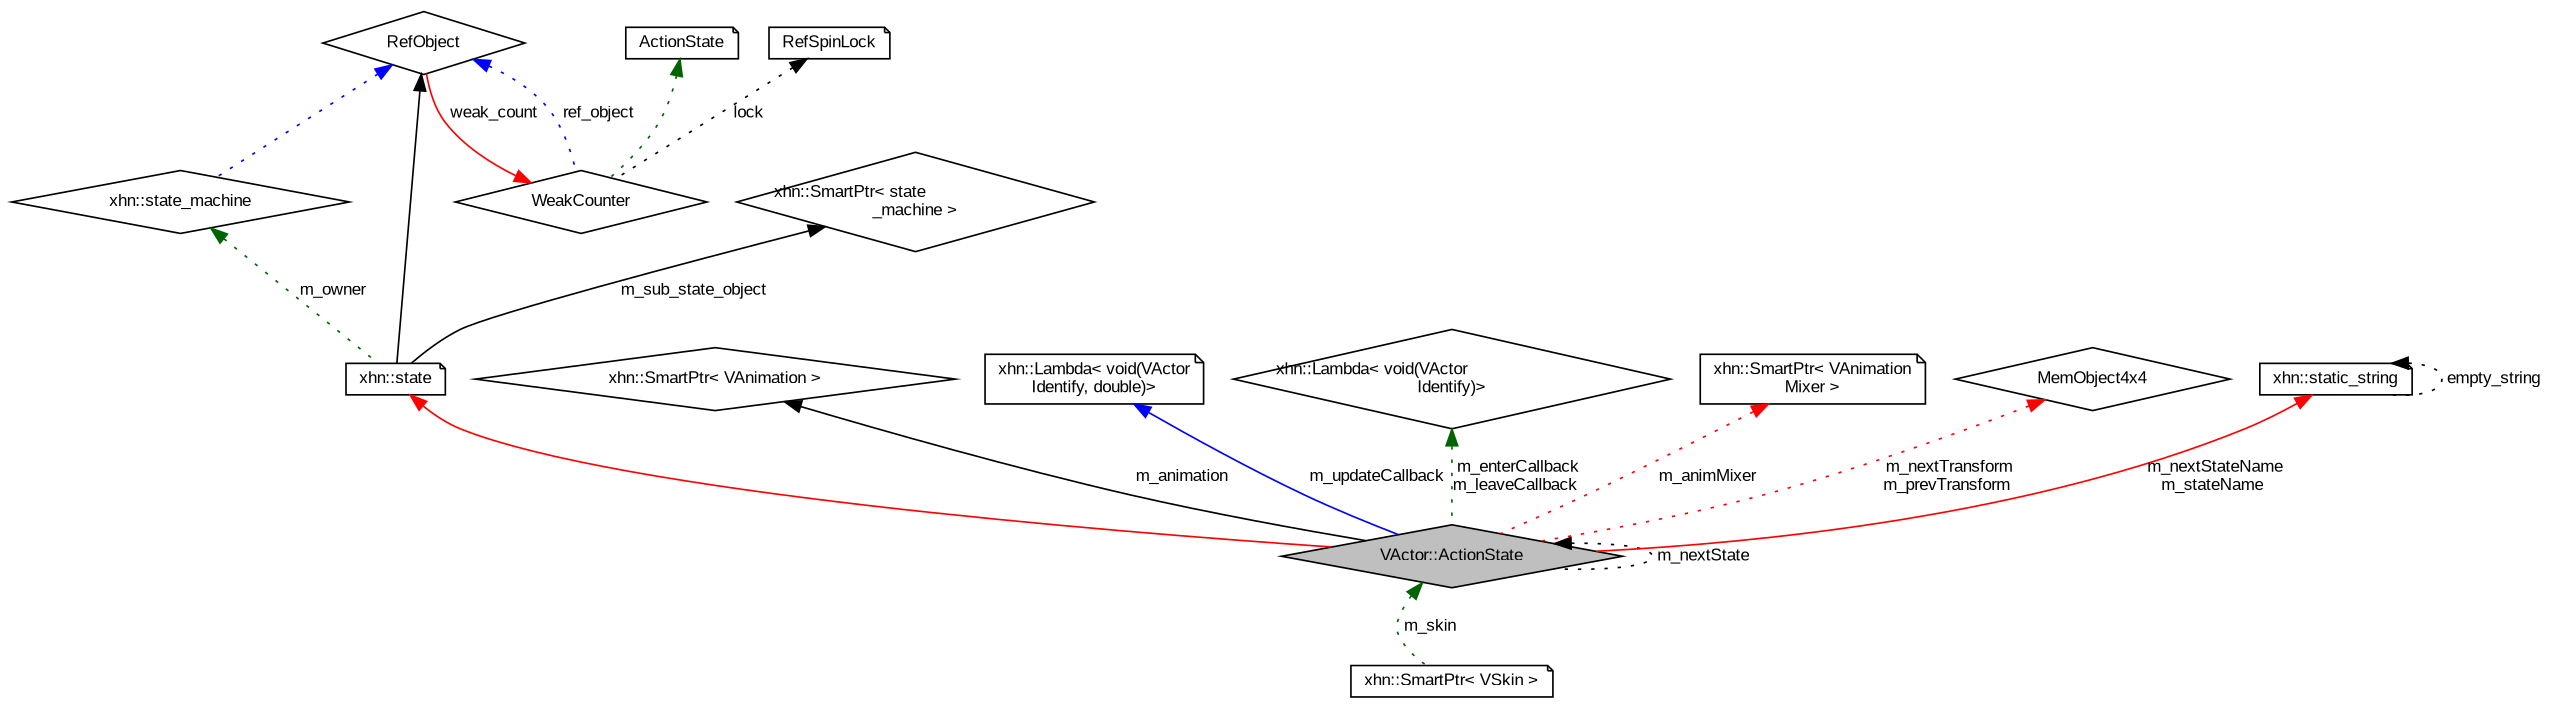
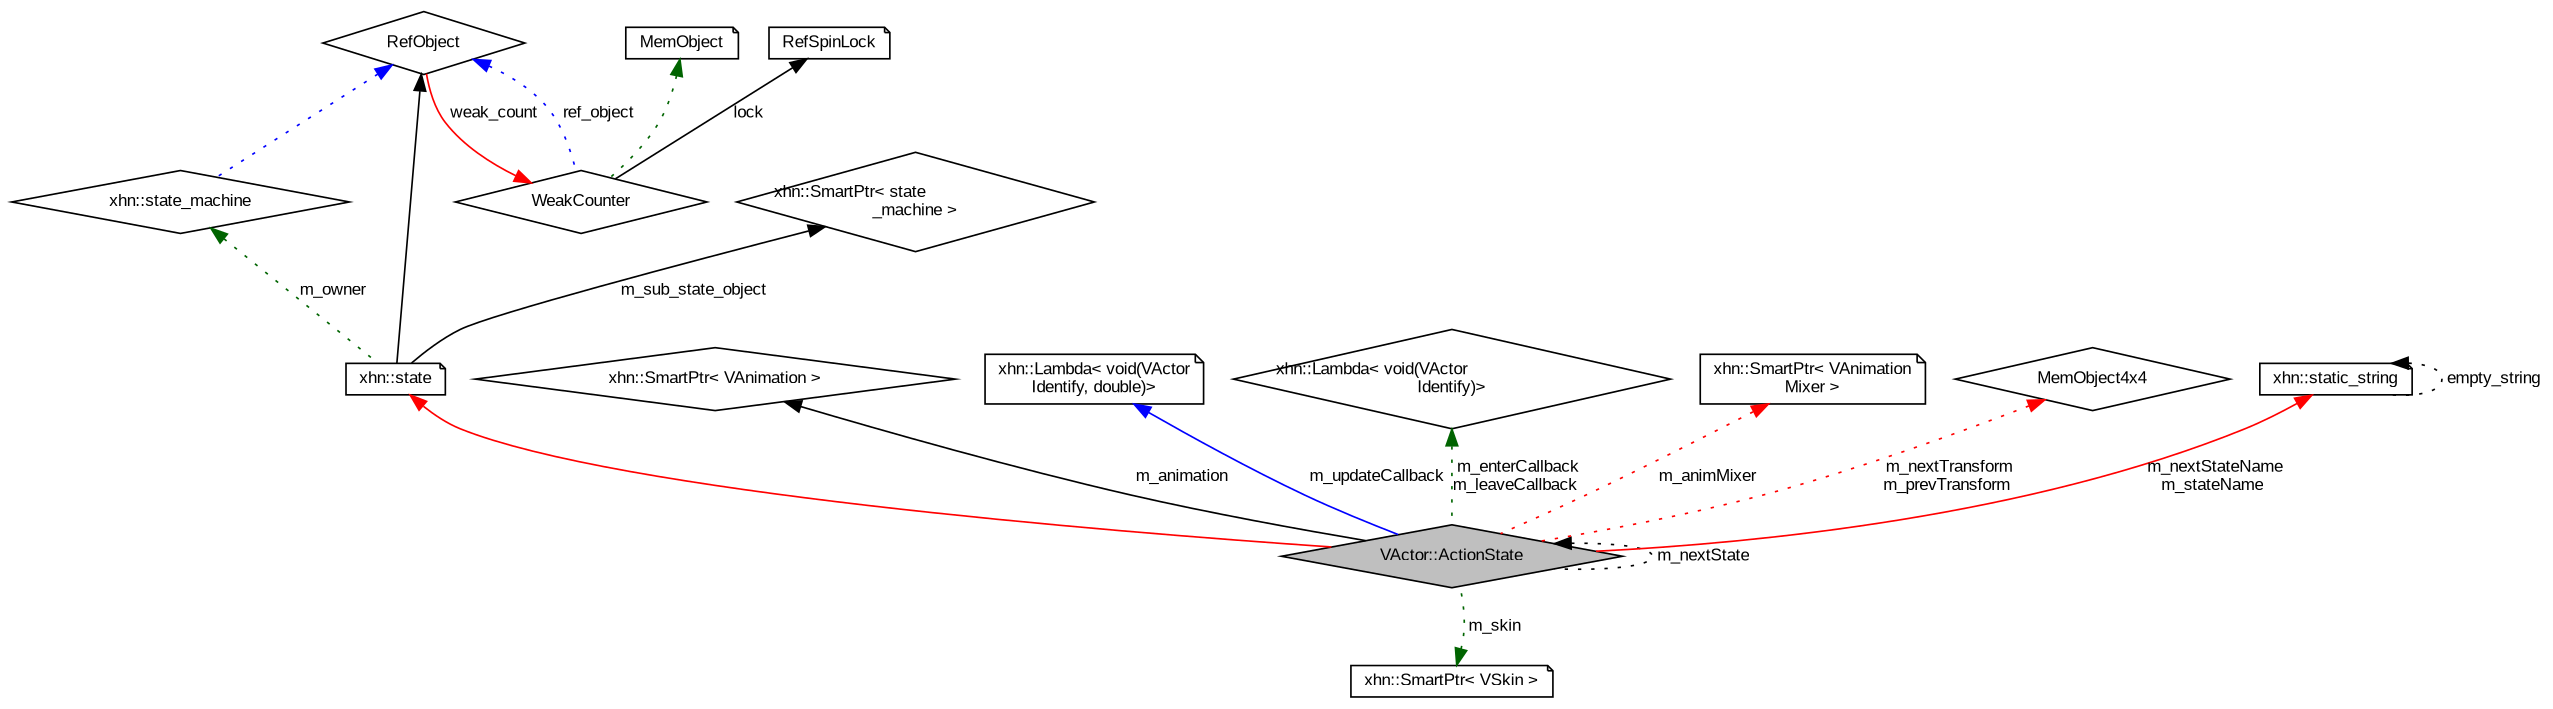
  digraph {
    fontname="Liberation Sans"
    rankdir=TB
    node [color=black fillcolor=white fontname="Liberation Sans" fontsize=10 shape=diamond style=filled]
    edge [color=black dir=back fontname="Liberation Sans" fontsize=10 labelfontname=Helvetica labelfontsize=10 style=dotted]
    n1 [fillcolor=grey75 fontcolor=black height=0.2 label="VActor::ActionState" width=0.4]
    n2 [height=0.2 label="xhn::state" shape=note width=0.4]
    n3 [height=0.2 label=RefObject width=0.4]
    n4 [height=0.2 label=WeakCounter width=0.4]
    n5 [height=0.2 label="xhn::state_machine" width=0.4]
-   n6 [height=0.2 label=ActionState shape=note width=0.4]
+   n6 [height=0.2 label=MemObject shape=note width=0.4]
    n7 [height=0.2 label=RefSpinLock shape=note width=0.4]
    n8 [height=0.2 label="xhn::SmartPtr\< state\l_machine \>" width=0.4]
    n9 [height=0.2 label="xhn::SmartPtr\< VSkin \>" shape=note width=0.4]
    n10 [height=0.2 label="xhn::SmartPtr\< VAnimation \>" width=0.4]
    n11 [height=0.2 label="xhn::Lambda\< void(VActor\lIdentify, double)\>" shape=note width=0.4]
    n12 [height=0.2 label="xhn::Lambda\< void(VActor\lIdentify)\>" width=0.4]
    n13 [height=0.2 label="xhn::SmartPtr\< VAnimation\lMixer \>" shape=note width=0.4]
    n14 [height=0.2 label=MemObject4x4 width=0.4]
    n15 [height=0.2 label="xhn::static_string" shape=note width=0.4]
    n1 -> n1 [label=" m_nextState"]
    n2 -> n1 [color=red style=solid]
    n3 -> n2 [style=solid]
    n3 -> n4 [color=blue label=" ref_object"]
    n3 -> n5 [color=blue]
    n4 -> n3 [color=red label=" weak_count" style=solid]
    n5 -> n2 [color=darkgreen label=" m_owner"]
    n6 -> n4 [color=darkgreen]
-   n7 -> n4 [label=" lock"]
+   n7 -> n4 [label=" lock" style=solid]
    n8 -> n2 [label=" m_sub_state_object" style=solid]
-   n1 -> n9 [color=darkgreen label=" m_skin"]
+   n9 -> n1 [color=darkgreen label=" m_skin"]
    n10 -> n1 [label=" m_animation" style=solid]
    n11 -> n1 [color=blue label=" m_updateCallback" style=solid]
    n12 -> n1 [color=darkgreen label=" m_enterCallback\nm_leaveCallback"]
    n13 -> n1 [color=red label=" m_animMixer"]
    n14 -> n1 [color=red label=" m_nextTransform\nm_prevTransform"]
    n15 -> n1 [color=red label=" m_nextStateName\nm_stateName" style=solid]
    n15 -> n15 [label=" empty_string"]
  }
